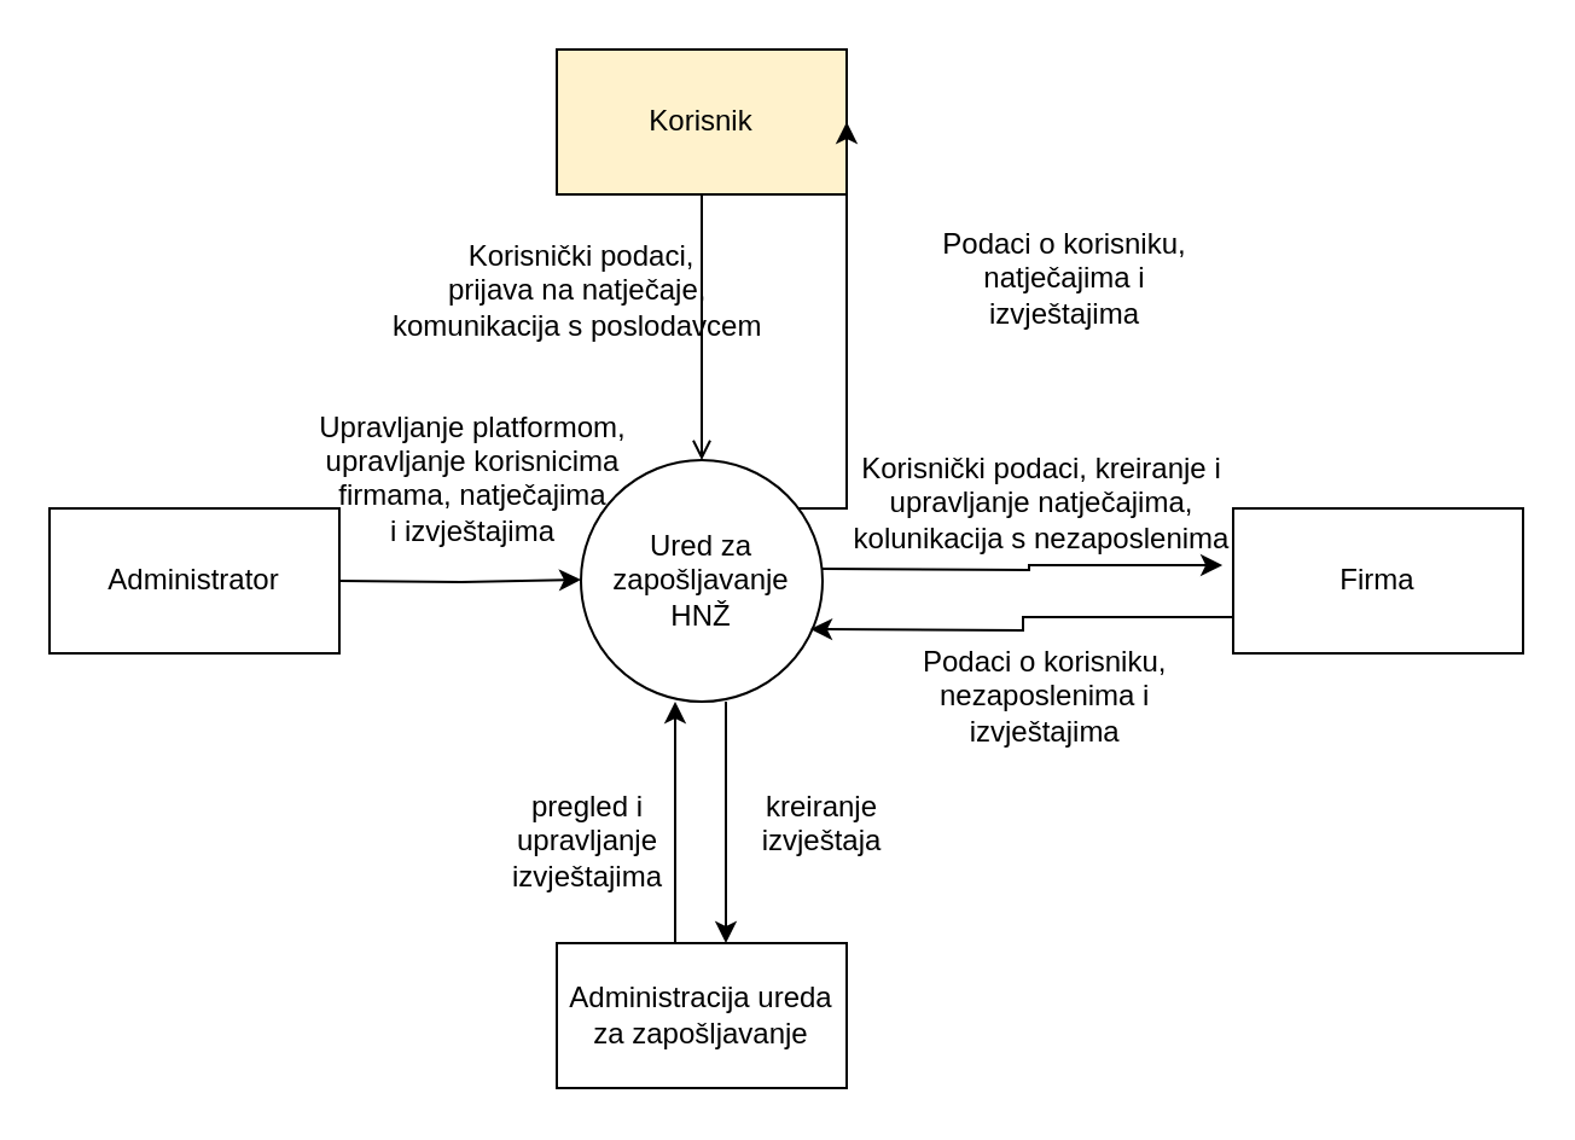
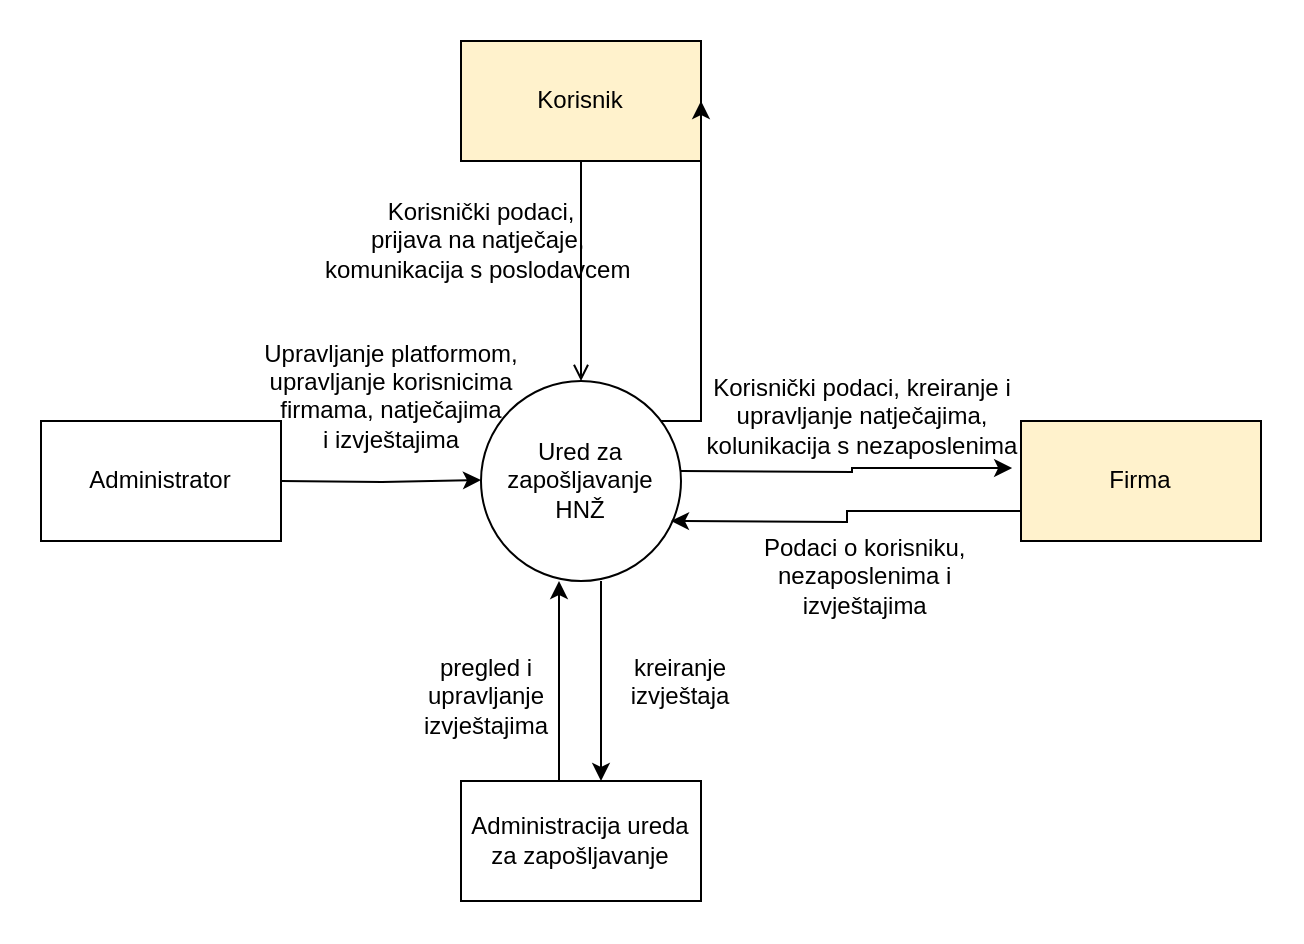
  <mxCell id="0" />
  <mxCell id="1" parent="0" />
  <mxCell id="2" value="Ured za zapošljavanje HNŽ" style="ellipse;whiteSpace=wrap;html=1;aspect=fixed;" parent="1" vertex="1"><mxGeometry x="240" y="190" width="100" height="100" as="geometry" /></mxCell>
  <mxCell id="3" value="" style="edgeStyle=orthogonalEdgeStyle;rounded=0;orthogonalLoop=1;jettySize=auto;html=1;endArrow=open;" parent="1" source="4" target="2" edge="1"><mxGeometry relative="1" as="geometry" /></mxCell>
  <mxCell id="4" value="Korisnik" style="rounded=0;whiteSpace=wrap;html=1;fillColor=#fff2cc;" parent="1" vertex="1"><mxGeometry x="230" y="20" width="120" height="60" as="geometry" /></mxCell>
  <mxCell id="5" value="Korisnički podaci,&lt;br&gt;prijava na natječaje,&amp;nbsp;&lt;div&gt;komunikacija s poslodavcem&amp;nbsp;&lt;/div&gt;" style="text;html=1;align=center;verticalAlign=middle;resizable=0;points=[];autosize=1;strokeColor=none;fillColor=none;" parent="1" vertex="1"><mxGeometry x="150" y="90" width="180" height="60" as="geometry" /></mxCell>
  <mxCell id="6" value="" style="edgeStyle=orthogonalEdgeStyle;rounded=0;orthogonalLoop=1;jettySize=auto;html=1;entryX=1;entryY=0.5;entryDx=0;entryDy=0;" parent="1" target="4" edge="1"><mxGeometry relative="1" as="geometry"><mxPoint x="330" y="210" as="sourcePoint" /><mxPoint x="344" y="30" as="targetPoint" /><Array as="points"><mxPoint x="350" y="210" /></Array></mxGeometry></mxCell>
- <mxCell id="7" value="Podaci o korisniku,&lt;br&gt;natječajima i &lt;br&gt;izvještajima" style="text;html=1;align=center;verticalAlign=middle;resizable=0;points=[];autosize=1;strokeColor=none;fillColor=none;" parent="1" vertex="1"><mxGeometry x="380" y="85" width="120" height="60" as="geometry" /></mxCell>
  <mxCell id="8" value="Administrator" style="rounded=0;whiteSpace=wrap;html=1;" parent="1" vertex="1"><mxGeometry x="20" y="210" width="120" height="60" as="geometry" /></mxCell>
  <mxCell id="9" value="" style="edgeStyle=orthogonalEdgeStyle;rounded=0;orthogonalLoop=1;jettySize=auto;html=1;" parent="1" edge="1"><mxGeometry relative="1" as="geometry"><mxPoint x="140" y="240" as="sourcePoint" /><mxPoint x="240" y="239.5" as="targetPoint" /></mxGeometry></mxCell>
  <mxCell id="10" value="Upravljanje platformom,&lt;br&gt;upravljanje korisnicima &lt;br&gt;firmama, natječajima&lt;br&gt;i izvještajima&lt;br&gt;&amp;nbsp;" style="text;html=1;align=center;verticalAlign=middle;resizable=0;points=[];autosize=1;strokeColor=none;fillColor=none;" parent="1" vertex="1"><mxGeometry x="120" y="160" width="150" height="90" as="geometry" /></mxCell>
  <mxCell id="11" value="Administracija ureda za zapošljavanje" style="rounded=0;whiteSpace=wrap;html=1;" parent="1" vertex="1"><mxGeometry x="230" y="390" width="120" height="60" as="geometry" /></mxCell>
  <mxCell id="12" value="" style="edgeStyle=orthogonalEdgeStyle;rounded=0;orthogonalLoop=1;jettySize=auto;html=1;" parent="1" edge="1"><mxGeometry relative="1" as="geometry"><mxPoint x="300" y="290" as="sourcePoint" /><mxPoint x="300" y="390" as="targetPoint" /></mxGeometry></mxCell>
  <mxCell id="13" value="" style="edgeStyle=orthogonalEdgeStyle;rounded=0;orthogonalLoop=1;jettySize=auto;html=1;" parent="1" edge="1"><mxGeometry relative="1" as="geometry"><mxPoint x="279" y="390" as="sourcePoint" /><mxPoint x="279" y="290" as="targetPoint" /></mxGeometry></mxCell>
  <mxCell id="14" value="&lt;div style=&quot;text-align: center;&quot;&gt;pregled i upravljanje izvještajima&lt;/div&gt;" style="text;whiteSpace=wrap;html=1;" parent="1" vertex="1"><mxGeometry x="210" y="320" width="60" height="40" as="geometry" /></mxCell>
  <mxCell id="15" value="&lt;div style=&quot;text-align: center;&quot;&gt;kreiranje izvještaja&lt;/div&gt;" style="text;whiteSpace=wrap;html=1;" parent="1" vertex="1"><mxGeometry x="309" y="320" width="60" height="40" as="geometry" /></mxCell>
- <mxCell id="16" value="Firma" style="rounded=0;whiteSpace=wrap;html=1;" parent="1" vertex="1"><mxGeometry x="510" y="210" width="120" height="60" as="geometry" /></mxCell>
+ <mxCell id="16" value="Firma" style="rounded=0;whiteSpace=wrap;html=1;fillColor=#fff2cc;" parent="1" vertex="1"><mxGeometry x="510" y="210" width="120" height="60" as="geometry" /></mxCell>
  <mxCell id="17" value="" style="edgeStyle=orthogonalEdgeStyle;rounded=0;orthogonalLoop=1;jettySize=auto;html=1;exitX=1;exitY=0.5;exitDx=0;exitDy=0;entryX=-0.037;entryY=0.392;entryDx=0;entryDy=0;entryPerimeter=0;" parent="1" edge="1" target="16"><mxGeometry relative="1" as="geometry"><mxPoint x="340" y="235" as="sourcePoint" /><mxPoint x="490" y="235" as="targetPoint" /></mxGeometry></mxCell>
  <mxCell id="18" value="&lt;div style=&quot;text-align: center;&quot;&gt;Korisnički podaci, kreiranje i upravljanje natječajima, kolunikacija s nezaposlenima&lt;/div&gt;" style="text;whiteSpace=wrap;html=1;" parent="1" vertex="1"><mxGeometry x="350" y="180" width="160" height="20" as="geometry" /></mxCell>
  <mxCell id="19" value="" style="edgeStyle=orthogonalEdgeStyle;rounded=0;orthogonalLoop=1;jettySize=auto;html=1;exitX=0;exitY=0.75;exitDx=0;exitDy=0;" parent="1" edge="1" source="16"><mxGeometry relative="1" as="geometry"><mxPoint x="490" y="260" as="sourcePoint" /><mxPoint x="335" y="260" as="targetPoint" /></mxGeometry></mxCell>
  <mxCell id="20" value="&lt;div style=&quot;text-align: center;&quot;&gt;&lt;span style=&quot;text-wrap: nowrap;&quot;&gt;Podaci o korisniku,&lt;/span&gt;&lt;br style=&quot;text-wrap: nowrap;&quot;&gt;&lt;span style=&quot;text-wrap: nowrap;&quot;&gt;nezaposlenima i&lt;/span&gt;&lt;br style=&quot;text-wrap: nowrap;&quot;&gt;&lt;span style=&quot;text-wrap: nowrap;&quot;&gt;izvještajima&lt;/span&gt;&lt;br&gt;&lt;/div&gt;" style="text;whiteSpace=wrap;html=1;" parent="1" vertex="1"><mxGeometry x="380" y="260" width="100" height="20" as="geometry" /></mxCell>
